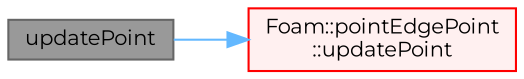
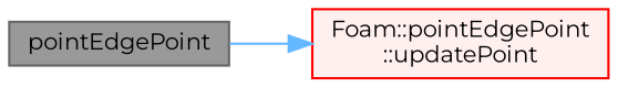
  digraph {
    rankdir=LR
    fontname=Montserrat
    node [fontname=Montserrat fontsize=10 shape=box style=filled]
-   n1 [color=gray40 fillcolor=grey60 fontcolor=black height=0.2 label=updatePoint width=0.4]
+   n1 [color=gray40 fillcolor=grey60 fontcolor=black height=0.2 label=pointEdgePoint width=0.4]
    n2 [color=red fillcolor="#FFF0F0" height=0.2 label="Foam::pointEdgePoint\l::updatePoint" width=0.4]
    n1 -> n2 [color=steelblue1 fontname=Montserrat fontsize=10 labelfontname=Helvetica labelfontsize=10 style=solid]
  }
